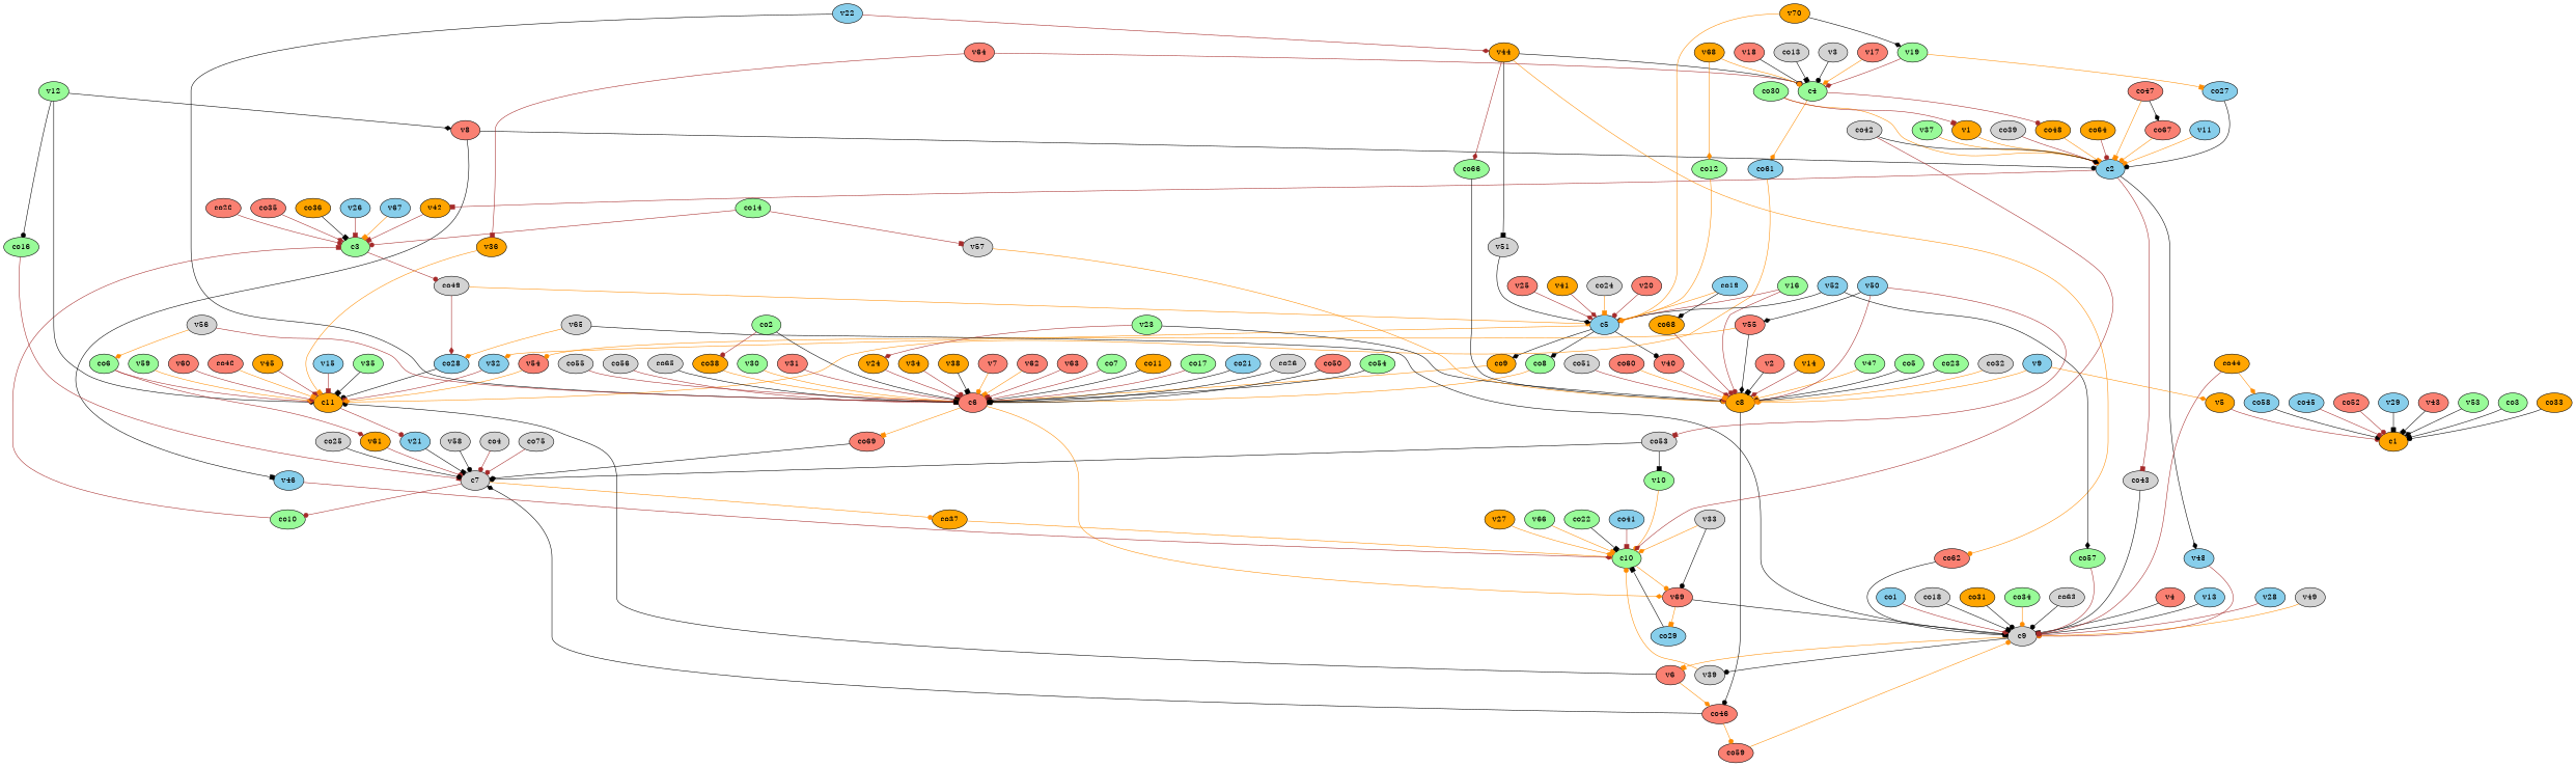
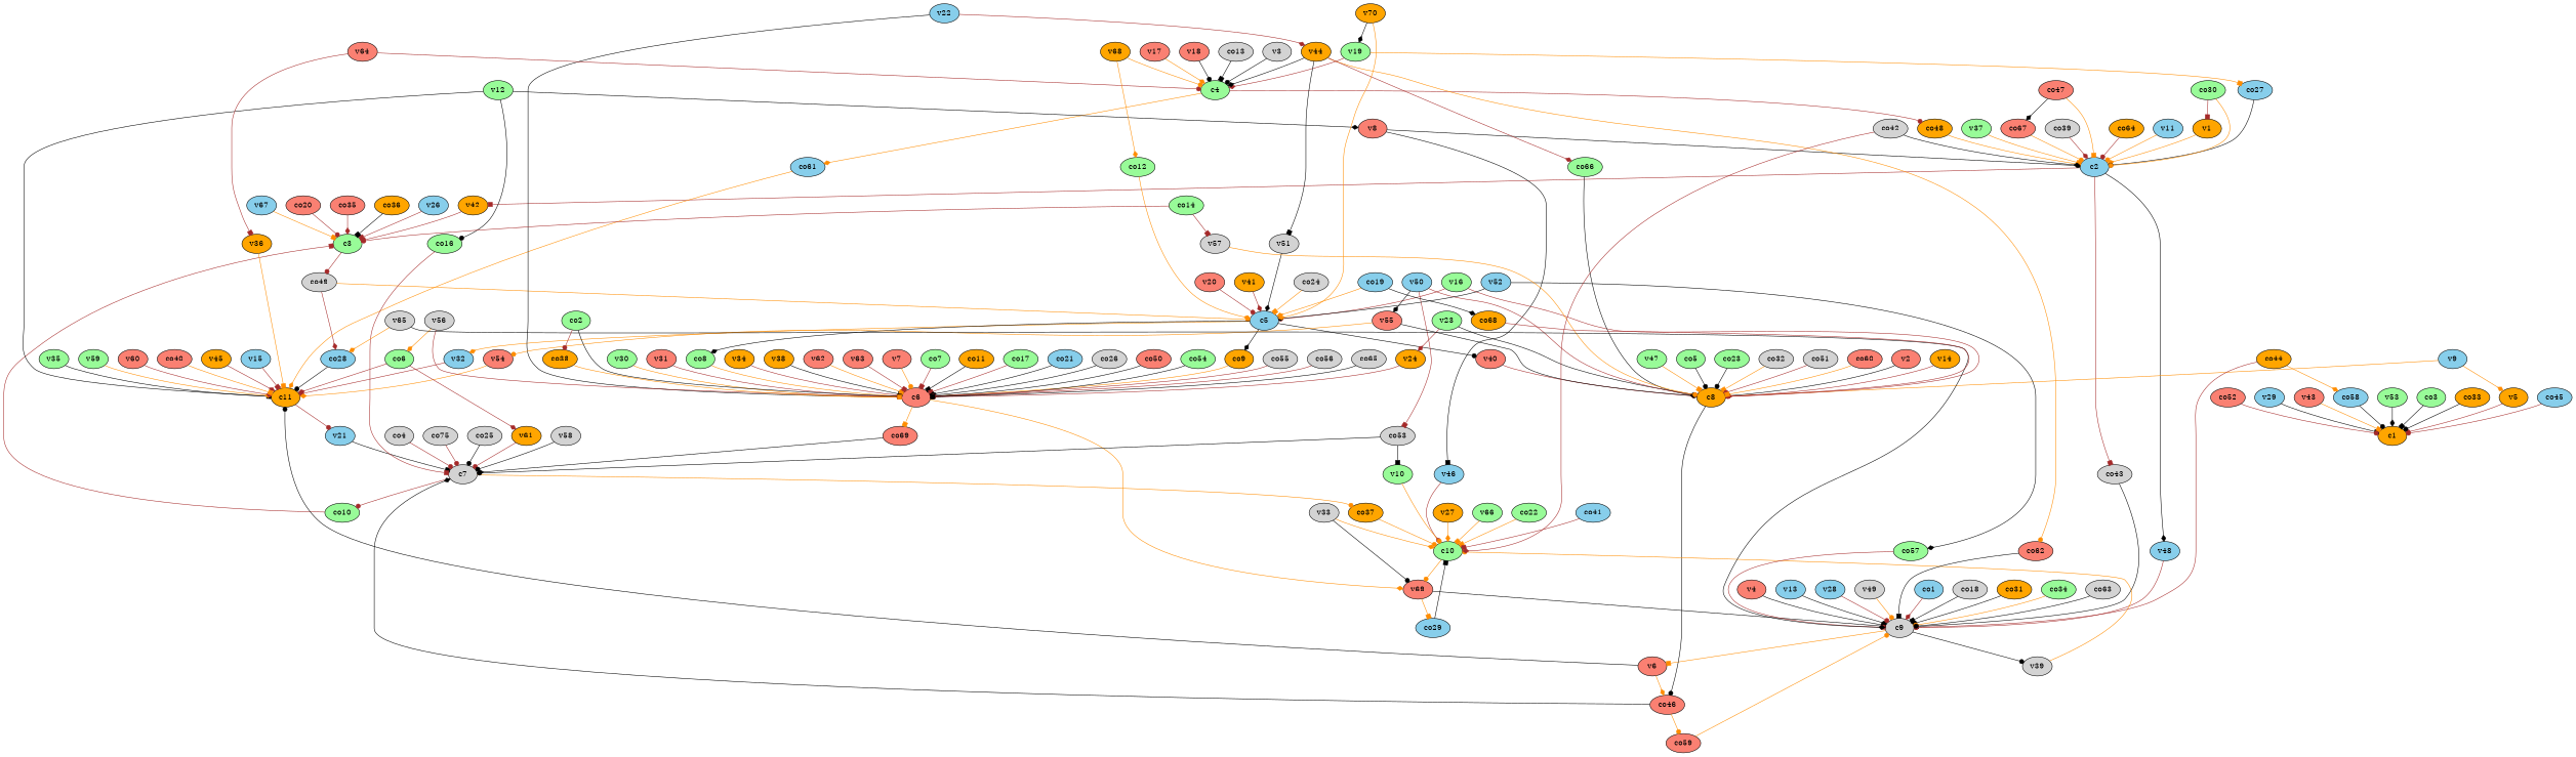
  strict digraph {
    node [fillcolor=palegreen style=filled]
    edge [arrowhead=dot color=black weight=1]
    c2 [fillcolor=skyblue]
    v42 [fillcolor=orange]
    v48 [fillcolor=skyblue]
    co43 [fillcolor=lightgrey]
    c3
    c9 [fillcolor=lightgrey]
    co49 [fillcolor=lightgrey]
    c5 [fillcolor=skyblue]
    co28 [fillcolor=skyblue]
    co48 [fillcolor=orange]
    c4
    co61 [fillcolor=skyblue]
    c11 [fillcolor=orange]
    v32 [fillcolor=skyblue]
    v40 [fillcolor=salmon]
    co8
    co9 [fillcolor=orange]
    c8 [fillcolor=orange]
    c6 [fillcolor=salmon]
    v69 [fillcolor=salmon]
    co69 [fillcolor=salmon]
    co29 [fillcolor=skyblue]
    c7 [fillcolor=lightgrey]
    co10
    co37 [fillcolor=orange]
    c10
    co46 [fillcolor=salmon]
    co59 [fillcolor=salmon]
    v6 [fillcolor=salmon]
    v39 [fillcolor=lightgrey]
    v21 [fillcolor=skyblue]
    v1 [fillcolor=orange]
    v2 [fillcolor=salmon]
    v3 [fillcolor=lightgrey]
    v4 [fillcolor=salmon]
    v5 [fillcolor=orange]
    c1 [fillcolor=orange]
    v7 [fillcolor=salmon]
    v8 [fillcolor=salmon]
    v46 [fillcolor=skyblue]
    v9 [fillcolor=skyblue]
    v10
    v11 [fillcolor=skyblue]
    v12
    co16
    v13 [fillcolor=skyblue]
    v14 [fillcolor=orange]
    v15 [fillcolor=skyblue]
    v16
    v17 [fillcolor=salmon]
    v18 [fillcolor=salmon]
    v19
    co27 [fillcolor=skyblue]
    v20 [fillcolor=salmon]
    v22 [fillcolor=skyblue]
    v44 [fillcolor=orange]
    v51 [fillcolor=lightgrey]
    co62 [fillcolor=salmon]
    co66
    v23
    v24 [fillcolor=orange]
-   v25 [fillcolor=salmon]
    v26 [fillcolor=skyblue]
    v27 [fillcolor=orange]
    v28 [fillcolor=skyblue]
    v29 [fillcolor=skyblue]
    v30
    v31 [fillcolor=salmon]
    v33 [fillcolor=lightgrey]
    v34 [fillcolor=orange]
    v35
    v36 [fillcolor=orange]
    v37
    v38 [fillcolor=orange]
    v41 [fillcolor=orange]
    v43 [fillcolor=salmon]
    v45 [fillcolor=orange]
    v47
    v49 [fillcolor=lightgrey]
    v50 [fillcolor=skyblue]
    v55 [fillcolor=salmon]
    co53 [fillcolor=lightgrey]
    v54 [fillcolor=salmon]
    v52 [fillcolor=skyblue]
    co57
    v53
    v56 [fillcolor=lightgrey]
    co6
    v61 [fillcolor=orange]
    v57 [fillcolor=lightgrey]
    v58 [fillcolor=lightgrey]
    v59
    v60 [fillcolor=salmon]
    v62 [fillcolor=salmon]
    v63 [fillcolor=salmon]
    v64 [fillcolor=salmon]
    v65 [fillcolor=lightgrey]
    v66
    v67 [fillcolor=skyblue]
    v68 [fillcolor=orange]
    co12
    v70 [fillcolor=orange]
    co1 [fillcolor=skyblue]
    co2
    co38 [fillcolor=orange]
    co3
    co4 [fillcolor=lightgrey]
    co5
    co7
    co11 [fillcolor=orange]
    co13 [fillcolor=lightgrey]
    co14
    n113 [fillcolor=lightgrey label=co75]
    co17
    co18 [fillcolor=lightgrey]
    co19 [fillcolor=skyblue]
    co68 [fillcolor=orange]
    co20 [fillcolor=salmon]
    co21 [fillcolor=skyblue]
    co22
    co23
    co24 [fillcolor=lightgrey]
    co25 [fillcolor=lightgrey]
    co26 [fillcolor=lightgrey]
    co30
    co31 [fillcolor=orange]
    co32 [fillcolor=lightgrey]
    co33 [fillcolor=orange]
    co34
    co35 [fillcolor=salmon]
    co36 [fillcolor=orange]
    co39 [fillcolor=lightgrey]
    co40 [fillcolor=salmon]
    co41 [fillcolor=skyblue]
    co42 [fillcolor=lightgrey]
    co44 [fillcolor=orange]
    co58 [fillcolor=skyblue]
    co45 [fillcolor=skyblue]
    co47 [fillcolor=salmon]
    co67 [fillcolor=salmon]
    co50 [fillcolor=salmon]
    co51 [fillcolor=lightgrey]
    co52 [fillcolor=salmon]
    co54
    co55 [fillcolor=lightgrey]
    co56 [fillcolor=lightgrey]
    co60 [fillcolor=salmon]
    co63 [fillcolor=lightgrey]
    co64 [fillcolor=orange]
    co65 [fillcolor=lightgrey]
    c2 -> v42 [arrowhead=box color=brown]
    c2 -> v48 [arrowhead=diamond]
    c2 -> co43 [arrowhead=box color=brown]
    v42 -> c3 [arrowhead=box color=brown]
    v48 -> c9 [color=brown]
    co43 -> c9 [arrowhead=box]
    c3 -> co49 [color=brown]
    c9 -> v6 [arrowhead=box color=darkorange]
    c9 -> v39
    co49 -> c5 [color=darkorange]
    co49 -> co28 [arrowhead=diamond color=brown]
    c5 -> v32 [arrowhead=diamond color=darkorange]
    c5 -> v40
    c5 -> co8 [arrowhead=diamond]
    c5 -> co9 [arrowhead=diamond]
    co28 -> c11
    co48 -> c2 [arrowhead=box color=darkorange]
    c4 -> co48 [color=brown]
    c4 -> co61 [arrowhead=diamond color=darkorange]
    co61 -> c11 [arrowhead=diamond color=darkorange]
    c11 -> v21 [color=brown]
    v32 -> c11 [arrowhead=box color=brown]
    v40 -> c8 [arrowhead=diamond color=brown]
    co8 -> c6 [arrowhead=box color=darkorange]
    co9 -> c6 [arrowhead=box color=darkorange]
    c8 -> co46
    c6 -> v69 [arrowhead=diamond color=darkorange]
    c6 -> co69 [arrowhead=box color=darkorange]
    v69 -> c9 [arrowhead=box]
    v69 -> co29 [arrowhead=box color=darkorange]
    co69 -> c7 [arrowhead=diamond]
    co29 -> c10 [arrowhead=box]
    c7 -> co10 [color=brown]
    c7 -> co37 [color=darkorange]
    co10 -> c3 [arrowhead=box color=brown]
    co37 -> c10 [color=darkorange]
    c10 -> v69 [color=darkorange]
    co46 -> c7 [arrowhead=diamond]
    co46 -> co59 [color=darkorange]
    co59 -> c9 [color=darkorange]
    v6 -> c11
    v6 -> co46 [arrowhead=diamond color=darkorange]
    v39 -> c10 [color=darkorange]
    v21 -> c7 [arrowhead=box]
    v1 -> c2 [arrowhead=diamond color=darkorange]
    v2 -> c8 [arrowhead=box]
    v3 -> c4
    v4 -> c9 [arrowhead=box]
    v5 -> c1 [color=brown]
    v7 -> c6 [color=darkorange]
    v8 -> c2
    v8 -> v46 [arrowhead=box]
    v46 -> c10 [arrowhead=diamond color=brown]
    v9 -> c8 [arrowhead=diamond color=darkorange]
    v9 -> v5 [arrowhead=diamond color=darkorange]
    v10 -> c10 [color=darkorange]
    v11 -> c2 [color=darkorange]
    v12 -> c11
    v12 -> v8 [arrowhead=diamond]
    v12 -> co16
    co16 -> c7 [arrowhead=box color=brown]
    v13 -> c9
    v14 -> c8 [arrowhead=diamond color=brown]
    v15 -> c11 [arrowhead=box color=brown]
    v16 -> c5 [color=brown]
    v16 -> c8 [color=brown]
    v17 -> c4 [arrowhead=diamond color=darkorange]
    v18 -> c4
    v19 -> c4 [arrowhead=diamond color=brown]
    v19 -> co27 [arrowhead=box color=darkorange]
    co27 -> c2
    v20 -> c5 [color=brown]
    v22 -> c6 [arrowhead=box]
    v22 -> v44 [arrowhead=diamond color=brown]
    v44 -> c4 [arrowhead=diamond]
    v44 -> v51 [arrowhead=box]
    v44 -> co62 [color=darkorange]
    v44 -> co66 [arrowhead=diamond color=brown]
    v51 -> c5 [arrowhead=diamond]
    co62 -> c9 [arrowhead=box]
    co66 -> c8
    v23 -> c8 [arrowhead=diamond]
    v23 -> v24 [arrowhead=diamond color=brown]
    v24 -> c6 [arrowhead=box color=brown]
-   v25 -> c5 [arrowhead=diamond color=brown]
    v26 -> c3 [arrowhead=box color=brown]
    v27 -> c10 [arrowhead=diamond color=darkorange]
    v28 -> c9 [color=brown]
    v29 -> c1 [arrowhead=box]
    v30 -> c6 [color=darkorange]
    v31 -> c6 [color=brown]
    v33 -> v69
    v33 -> c10 [arrowhead=diamond color=darkorange]
    v34 -> c6 [color=brown]
    v35 -> c11 [arrowhead=box]
    v36 -> c11 [arrowhead=box color=darkorange]
    v37 -> c2 [arrowhead=box color=darkorange]
    v38 -> c6 [arrowhead=box]
    v41 -> c5 [arrowhead=diamond color=brown]
-   v43 -> c1 [arrowhead=box]
+   v43 -> c1 [arrowhead=box color=darkorange]
    v45 -> c11 [arrowhead=diamond color=brown]
    v47 -> c8 [arrowhead=box color=darkorange]
    v49 -> c9 [color=darkorange]
    v50 -> c8 [color=brown]
    v50 -> v55 [arrowhead=diamond]
    v50 -> co53 [arrowhead=box color=brown]
    v55 -> c8 [arrowhead=diamond]
    v55 -> v54 [color=darkorange]
    co53 -> c7
    co53 -> v10 [arrowhead=box]
    v54 -> c11 [arrowhead=diamond color=darkorange]
    v52 -> c5
    v52 -> co57 [arrowhead=diamond]
    co57 -> c9 [arrowhead=box color=brown]
    v53 -> c1 [arrowhead=diamond]
    v56 -> c6 [arrowhead=diamond color=brown]
    v56 -> co6 [arrowhead=diamond color=darkorange]
    co6 -> c11 [arrowhead=diamond color=brown]
    co6 -> v61 [arrowhead=diamond color=brown]
    v61 -> c7 [color=brown]
    v57 -> c8 [color=darkorange]
    v58 -> c7
    v59 -> c11 [arrowhead=diamond color=darkorange]
    v60 -> c11 [color=brown]
    v62 -> c6 [arrowhead=box color=darkorange]
    v63 -> c6 [arrowhead=box color=brown]
    v64 -> c4 [color=brown]
    v64 -> v36 [arrowhead=box color=brown]
    v65 -> c9 [arrowhead=diamond]
    v65 -> co28 [arrowhead=diamond color=darkorange]
    v66 -> c10 [arrowhead=box color=darkorange]
    v67 -> c3 [arrowhead=box color=darkorange]
    v68 -> c4 [color=darkorange]
    v68 -> co12 [arrowhead=diamond color=darkorange]
    co12 -> c5 [arrowhead=diamond color=darkorange]
    v70 -> c5 [arrowhead=diamond color=darkorange]
    v70 -> v19 [arrowhead=diamond]
    co1 -> c9 [arrowhead=diamond color=brown]
    co2 -> c6 [arrowhead=box]
    co2 -> co38 [color=brown]
    co38 -> c6 [arrowhead=box color=darkorange]
    co3 -> c1 [arrowhead=box]
    co4 -> c7 [color=brown]
    co5 -> c8
    co7 -> c6 [arrowhead=box color=brown]
    co11 -> c6 [arrowhead=box]
    co13 -> c4 [arrowhead=box]
    co14 -> c3 [color=brown]
    co14 -> v57 [arrowhead=box color=brown]
    n113 -> c7 [color=brown]
    co17 -> c6 [arrowhead=box color=brown]
    co18 -> c9 [arrowhead=box]
    co19 -> c5 [arrowhead=diamond color=darkorange]
    co19 -> co68 [arrowhead=diamond]
    co68 -> c8 [color=brown]
    co20 -> c3 [color=brown]
    co21 -> c6 [arrowhead=diamond]
-   co22 -> c10 [arrowhead=box]
+   co22 -> c10 [arrowhead=box color=darkorange]
    co23 -> c8
    co24 -> c5 [arrowhead=box color=darkorange]
    co25 -> c7
    co26 -> c6
    co30 -> c2 [color=darkorange]
    co30 -> v1 [arrowhead=box color=brown]
    co31 -> c9
    co32 -> c8 [arrowhead=box color=darkorange]
    co33 -> c1
    co34 -> c9 [color=darkorange]
    co35 -> c3 [arrowhead=diamond color=brown]
    co36 -> c3 [arrowhead=box]
    co39 -> c2 [arrowhead=diamond color=brown]
    co40 -> c11 [arrowhead=box color=darkorange]
    co41 -> c10 [arrowhead=box color=brown]
    co42 -> c2 [arrowhead=diamond]
    co42 -> c10 [arrowhead=diamond color=brown]
    co44 -> c9 [color=brown]
    co44 -> co58 [arrowhead=diamond color=darkorange]
    co58 -> c1
    co45 -> c1 [color=brown]
    co47 -> c2 [arrowhead=box color=darkorange]
    co47 -> co67 [arrowhead=diamond]
    co67 -> c2 [color=darkorange]
    co50 -> c6 [arrowhead=box]
    co51 -> c8 [color=brown]
    co52 -> c1 [color=brown]
    co54 -> c6
    co55 -> c6 [arrowhead=diamond color=brown]
    co56 -> c6 [color=brown]
    co60 -> c8 [arrowhead=box color=darkorange]
    co63 -> c9
    co64 -> c2 [color=brown]
    co65 -> c6 [arrowhead=box]
  }
